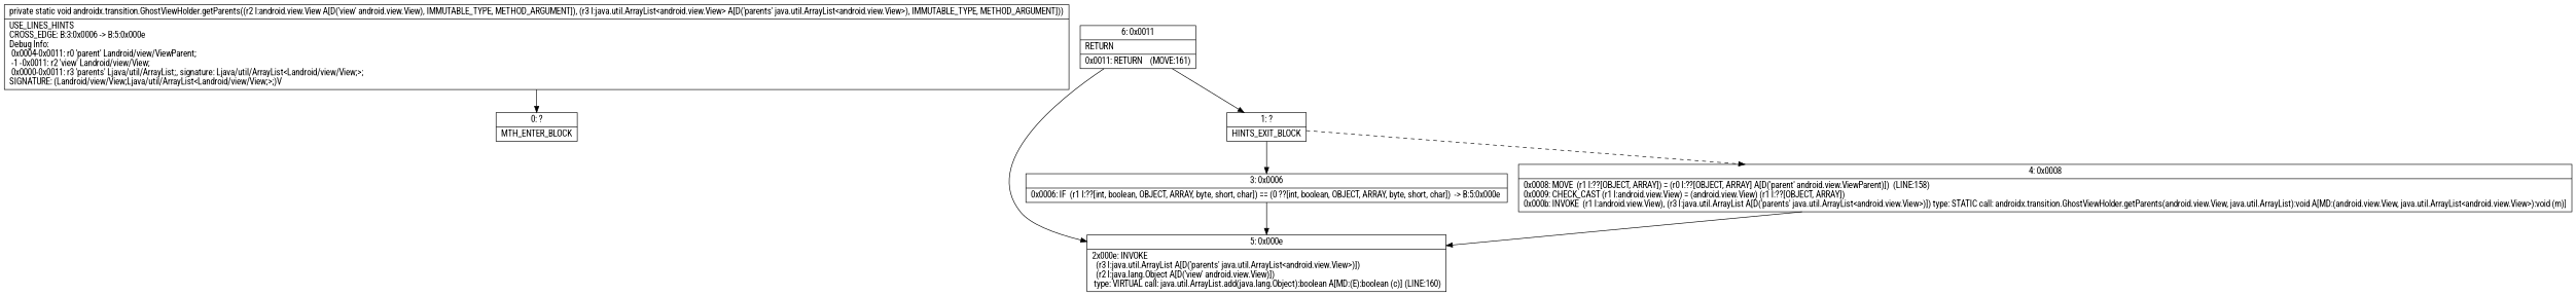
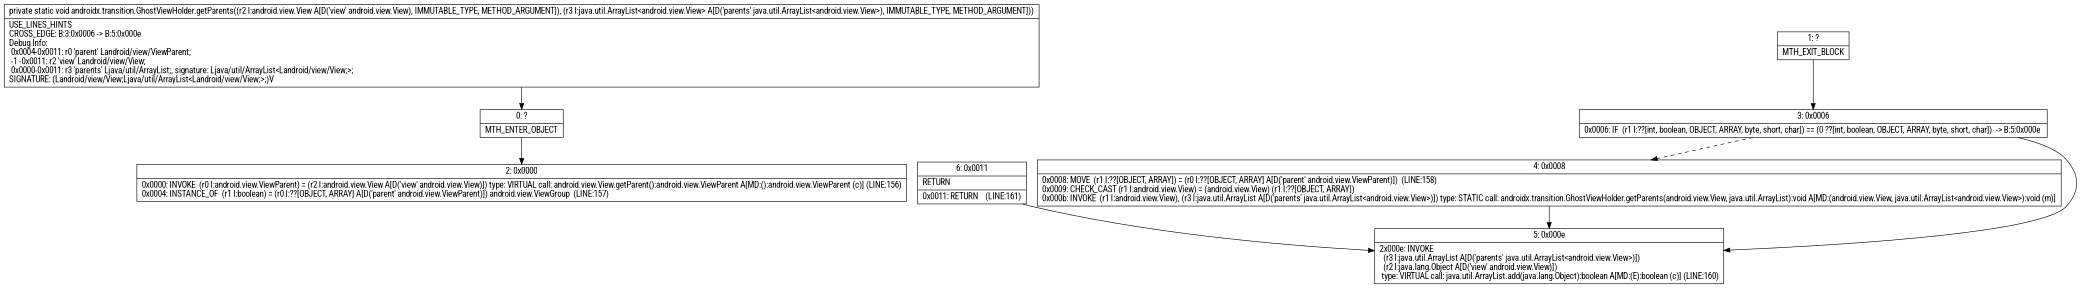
  digraph {
    fontname="Roboto Condensed"
    node [fontname="Roboto Condensed" shape=record]
    edge [fontname="Roboto Condensed"]
-   n1 [label="{0\:\ ?|MTH_ENTER_BLOCK\l}"]
+   n1 [label="{0\:\ ?|MTH_ENTER_OBJECT\l}"]
+   n2 [label="{2\:\ 0x0000|0x0000: INVOKE  (r0 I:android.view.ViewParent) = (r2 I:android.view.View A[D('view' android.view.View)]) type: VIRTUAL call: android.view.View.getParent():android.view.ViewParent A[MD:():android.view.ViewParent (c)] (LINE:156)\l0x0004: INSTANCE_OF  (r1 I:boolean) = (r0 I:??[OBJECT, ARRAY] A[D('parent' android.view.ViewParent)]) android.view.ViewGroup  (LINE:157)\l}"]
    n3 [label="{3\:\ 0x0006|0x0006: IF  (r1 I:??[int, boolean, OBJECT, ARRAY, byte, short, char]) == (0 ??[int, boolean, OBJECT, ARRAY, byte, short, char])  \-\> B:5:0x000e \l}"]
    n4 [label="{4\:\ 0x0008|0x0008: MOVE  (r1 I:??[OBJECT, ARRAY]) = (r0 I:??[OBJECT, ARRAY] A[D('parent' android.view.ViewParent)])  (LINE:158)\l0x0009: CHECK_CAST (r1 I:android.view.View) = (android.view.View) (r1 I:??[OBJECT, ARRAY]) \l0x000b: INVOKE  (r1 I:android.view.View), (r3 I:java.util.ArrayList A[D('parents' java.util.ArrayList\<android.view.View\>)]) type: STATIC call: androidx.transition.GhostViewHolder.getParents(android.view.View, java.util.ArrayList):void A[MD:(android.view.View, java.util.ArrayList\<android.view.View\>):void (m)]\l}"]
    n5 [label="{5\:\ 0x000e|2x000e: INVOKE  \l  (r3 I:java.util.ArrayList A[D('parents' java.util.ArrayList\<android.view.View\>)])\l  (r2 I:java.lang.Object A[D('view' android.view.View)])\l type: VIRTUAL call: java.util.ArrayList.add(java.lang.Object):boolean A[MD:(E):boolean (c)] (LINE:160)\l}"]
-   n6 [label="{6\:\ 0x0011|RETURN\l|0x0011: RETURN    (MOVE:161)\l}"]
-   n7 [label="{1\:\ ?|HINTS_EXIT_BLOCK\l}"]
+   n6 [label="{6\:\ 0x0011|RETURN\l|0x0011: RETURN    (LINE:161)\l}"]
+   n7 [label="{1\:\ ?|MTH_EXIT_BLOCK\l}"]
    n8 [label="{private static void androidx.transition.GhostViewHolder.getParents((r2 I:android.view.View A[D('view' android.view.View), IMMUTABLE_TYPE, METHOD_ARGUMENT]), (r3 I:java.util.ArrayList\<android.view.View\> A[D('parents' java.util.ArrayList\<android.view.View\>), IMMUTABLE_TYPE, METHOD_ARGUMENT]))  | USE_LINES_HINTS\lCROSS_EDGE: B:3:0x0006 \-\> B:5:0x000e\lDebug Info:\l  0x0004\-0x0011: r0 'parent' Landroid\/view\/ViewParent;\l  \-1 \-0x0011: r2 'view' Landroid\/view\/View;\l  0x0000\-0x0011: r3 'parents' Ljava\/util\/ArrayList;, signature: Ljava\/util\/ArrayList\<Landroid\/view\/View;\>;\lSIGNATURE: (Landroid\/view\/View;Ljava\/util\/ArrayList\<Landroid\/view\/View;\>;)V\l}"]
-   n7 -> n4 [style=dashed]
+   n1 -> n2
+   n3 -> n4 [style=dashed]
    n3 -> n5
    n4 -> n5
    n6 -> n5
-   n6 -> n7
    n7 -> n3
    n8 -> n1
  }
